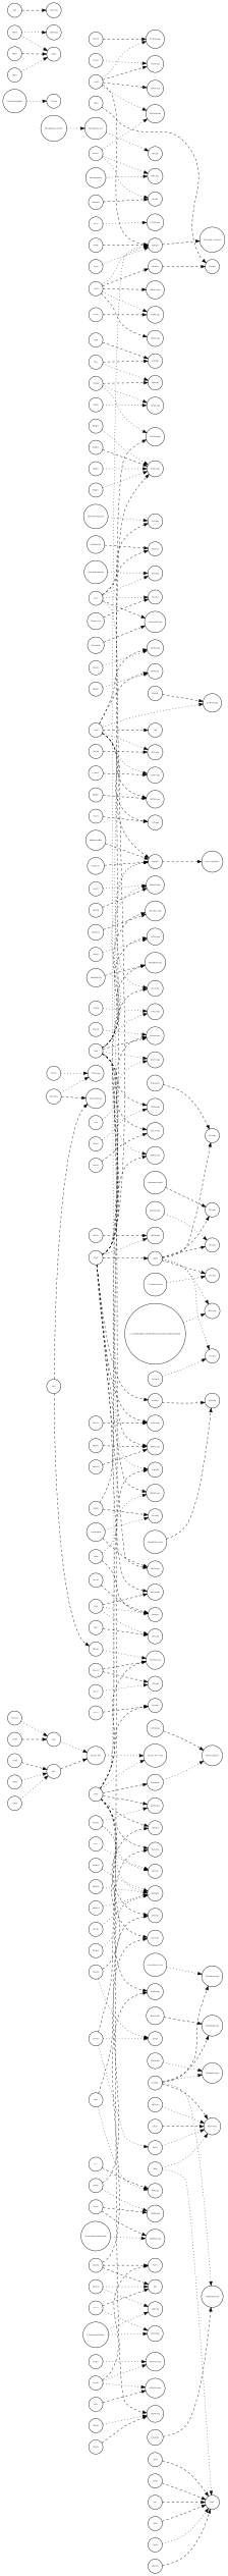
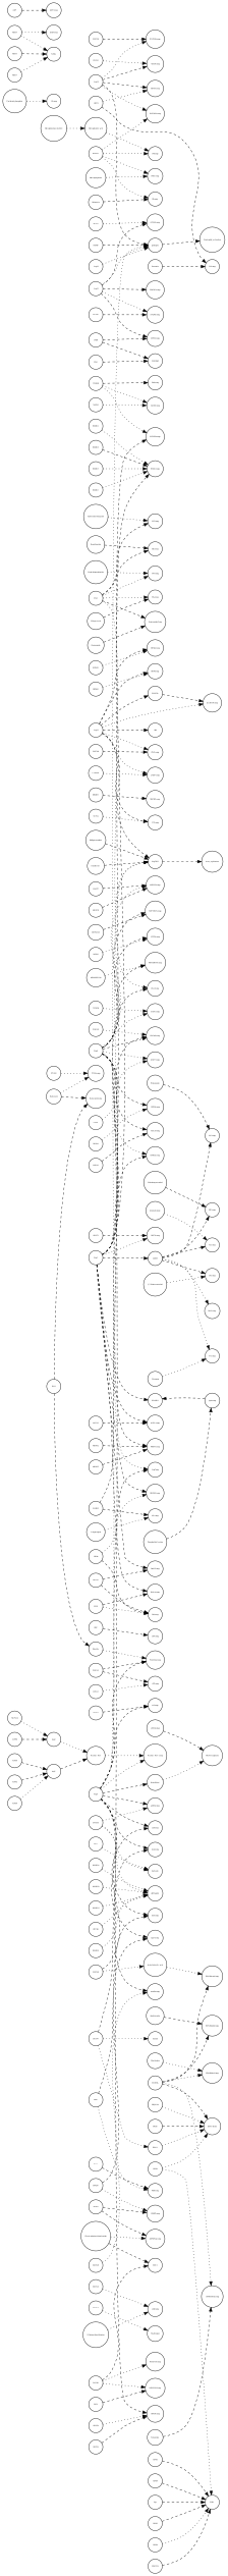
  strict digraph {
    rankdir=LR
    node [annotation=urn_miriam_pubmed_32353859 bipartite=0 cls=complex fontsize=4 shape=circle]
    edge [interaction_type=production style=dashed]
    n1 [annotation=urn_miriam_uniprot_P0C6X7 cls=macromolecule label=Nsp16]
    n2 [annotation="urn_miriam_doi_10.1101%2F2020.03.31.019216" label=pathogen]
    n3 [annotation="urn_miriam_go_GO%3A0042119" cls=phenotype label=Neutrophil_activation]
    n4 [annotation=urn_miriam_uniprot_A3KN83 cls=macromolecule label=SBNO1]
    n5 [label=SBNOcomp]
    n6 [annotation="urn_miriam_pubmed_17620346|urn_miriam_pubmed_16679386" label=RofecoxibComp]
    n7 [annotation=urn_miriam_uniprot_Q7L2J0 cls=macromolecule label=MEPCE]
    n8 [annotation=urn_miriam_pubmed_29845934 label=MEPCEcomp]
    n9 [annotation=urn_miriam_uniprot_P15622 cls=macromolecule label=ZNF250]
    n10 [annotation="urn_miriam_doi_10.1101%2F2020.06.17.156455" label=ZNF250comp]
    n11 [annotation=urn_miriam_pubmed_20811346 label=EDNRAmbComp]
    n12 [annotation=urn_miriam_pubmed_19153232 label=homodimer]
    n13 [annotation=urn_miriam_pubmed_19153232 label=RNArecognition]
    n14 [annotation=urn_miriam_uniprot_Q9HD40 cls=macromolecule label=SEPSECS]
    n15 [label=SEPSECScomp]
    n16 [annotation=urn_miriam_pubmed_17194211 label=SPcomp]
    n17 [annotation=urn_miriam_pubmed_12876237 label=NCcomp]
    n18 [label=eifcomp]
    n19 [annotation=urn_miriam_pubmed_8702639 label=Fibrillin]
    n20 [label=Fibrillincomp]
    n21 [annotation="urn_miriam_doi_10.1101%2F2020.06.17.156455" label=CA12comp]
    n22 [annotation="urn_miriam_pubmed_12660248|urn_miriam_pubmed_12023972|urn_miriam_pubmed_11596649" label=SAdComp2]
-   n23 [annotation=urn_miriam_pubmed_12671891 label=MAT]
    n24 [annotation=urn_miriam_uniprot_Q9UBW8 cls=macromolecule label=COPS4]
    n25 [annotation=urn_miriam_pubmed_16045761 label=COPS]
    n26 [annotation="urn_miriam_uniprot_Q99567|urn_miriam_pubmed_30543681" cls=macromolecule label=NUP88]
    n27 [annotation=urn_miriam_pubmed_9049309 label=nup2]
    n28 [annotation=urn_miriam_pubmed_32296183 label="Nuclear Pore"]
    n29 [annotation="urn_miriam_uniprot_P13984|urn_miriam_pubmed_10428810" cls=macromolecule label=GTF2F2]
    n30 [annotation=urn_miriam_pubmed_8934526 label="TAT-HIV"]
    n31 [label=gtf2f2comp]
    n32 [annotation=urn_miriam_pubmed_26344197 label=gtfrnapoly]
    n33 [annotation=urn_miriam_uniprot_Q8NEJ9 cls=macromolecule label=NGDN]
    n34 [label=NGDNcomp]
    n35 [annotation=urn_miriam_pubmed_10727528 label=EDNRAcetComp]
    n36 [annotation="urn_miriam_pubchem.compound_16004692|urn_miriam_chebi_CHEBI%3A76607" cls="simple chemical" label=Macitentan]
    n37 [annotation="urn_miriam_pubmed_24261583|urn_miriam_pubmed_22862294|urn_miriam_pubmed_22458347" label=EDNRMacComp]
    n38 [annotation=urn_miriam_uniprot_O94973 cls=macromolecule label=AP2A2]
    n39 [label=AP2A2comp]
    n40 [label=MPHOSPHcomp]
    n41 [annotation=urn_miriam_uniprot_Q96F45 cls=macromolecule label=ZNF503]
    n42 [label=znfcomp]
    n43 [annotation=urn_miriam_pubmed_27705803 label=dcafznf]
    n44 [annotation=urn_miriam_uniprot_P46379 cls=macromolecule label=BAG6]
    n45 [annotation=urn_miriam_pubmed_17678888 label="EDN1-homo"]
    n46 [annotation="urn_miriam_pubchem.compound_66414" cls="simple chemical" label="2-Methoxyestradiol"]
    n47 [annotation=urn_miriam_pubmed_1170911 label=MCcomp]
    n48 [annotation=urn_miriam_pubmed_17496727 label=IMcomp]
    n49 [label=dcafcomp]
    n50 [annotation=urn_miriam_uniprot_Q7Z3B4 cls=macromolecule label=NUP54]
    n51 [annotation=urn_miriam_pubmed_12196509 label=nup1]
    n52 [annotation=urn_miriam_uniprot_Q96IZ5 cls=macromolecule label=RBM41]
    n53 [label=RBMcomp]
    n54 [annotation=urn_miriam_pubmed_20196537 label=ACcomp]
    n55 [annotation="urn_miriam_pubchem.compound_667490" cls="simple chemical" label=Mercaptopurine]
    n56 [annotation=urn_miriam_pubmed_18506437 label=IMercomp]
    n57 [annotation=urn_miriam_uniprot_Q5VUA4 cls=macromolecule label=ZNF318]
    n58 [label=ZNFcomp]
    n59 [annotation=urn_miriam_uniprot_P12268 cls=macromolecule label=IMPDH2]
    n60 [annotation=urn_miriam_pubmed_17139284 label=IRcomp]
    n61 [label=INPDH2comp]
    n62 [label=CCDCcomp]
    n63 [annotation=urn_miriam_pubmed_19765186 label=SPARTcomp]
    n64 [annotation=urn_miriam_pubmed_19153232 cls="nucleic acid feature" label=ssRNAoligo]
    n65 [label=CYB5R3comp]
    n66 [label=nek9comp]
    n67 [label=SIRT5comp]
    n68 [annotation=urn_miriam_uniprot_O43570 cls=macromolecule label=CA12]
    n69 [annotation=urn_miriam_pubmed_19119014 label=HCTcomp]
    n70 [annotation=urn_miriam_pubmed_19119014 label=BZcomp]
    n71 [annotation=urn_miriam_pubmed_19119014 label=HFTcomp]
    n72 [annotation=urn_miriam_pubmed_20185318 label=EAcomp]
    n73 [annotation=urn_miriam_pubmed_19703035 label=ZonisamideComp]
    n74 [label=AP2M1comp]
    n75 [label=AATFcomp]
    n76 [annotation="urn_miriam_pubchem.compound_34755" cls="simple chemical" label=Ademetionine]
    n77 [label="Nuclear Pore comp"]
    n78 [annotation=urn_miriam_pubmed_32296183 label=NspComp]
    n79 [annotation="urn_miriam_pubchem.compound_439153" cls="simple chemical" label=NADH]
    n80 [annotation=urn_miriam_pubmed_17341833 label=NADHcomp]
    n81 [annotation=urn_miriam_uniprot_Q9NQT5 cls=macromolecule label=EXOSC3]
    n82 [annotation="urn_miriam_pubmed_32353859|urn_miriam_pubmed_28514442" label=EXOCcomp]
    n83 [label=mat2bcomp]
    n84 [annotation="urn_miriam_uniprot_P61962|urn_miriam_pubmed_16887337|urn_miriam_pubmed_16949367" cls=macromolecule label=DCAF7]
    n85 [annotation=urn_miriam_ncbigene_1906 cls="nucleic acid feature" label=EDN1]
    n86 [label=LARPcomp]
    n87 [label=MRPScomp]
    n88 [annotation=urn_miriam_uniprot_Q4G0J3 cls=macromolecule label=LARP7]
    n89 [annotation=urn_miriam_uniprot_Q9NY61 cls=macromolecule label=AATF]
    n90 [annotation=urn_miriam_uniprot_P0DTD1 cls=macromolecule label=Nsp12]
    n91 [label=ZC3H7Acomp]
    n92 [annotation="urn_miriam_doi_10.1101%2F2020.03.16.993386" label=Nsp7812]
    n93 [label=MYCBPcomp]
    n94 [label=TCFcomp]
    n95 [label=s389]
    n96 [annotation="urn_miriam_go_GO%3A0039694|urn_miriam_doi_10.1126%2Fscience.abc1560" cls=phenotype label=virus_replication]
    n97 [label=mibcomp]
    n98 [annotation=urn_miriam_uniprot_Q00266 cls=macromolecule label=MAT1A]
    n99 [annotation="urn_miriam_pubmed_12631701|urn_miriam_pubmed_12060674|urn_miriam_pubmed_11301045|urn_miriam_pubmed_12660248" label=SAdComp]
    n100 [annotation=urn_miriam_uniprot_O00548 cls=macromolecule label=DLL1]
    n101 [annotation=urn_miriam_pubmed_21985982 label=MIBcomp]
    n102 [annotation=urn_miriam_uniprot_P51149 cls=macromolecule label=RAB7A]
    n103 [annotation=urn_miriam_pubmed_10592235 label=RGcomp]
    n104 [label=RAB7comp]
    n105 [annotation=urn_miriam_pubmed_17016423 label=ADPcomp]
    n106 [annotation="urn_miriam_uniprot_P0DTD1|urn_miriam_ncbiprotein_YP_009725304|urn_miriam_taxonomy_2697049" cls=macromolecule label=Nsp8]
    n107 [label=DDX30comp]
    n108 [label=NOL10comp]
    n109 [annotation="urn_miriam_doi_10.1101%2F2020.06.17.156455" label=FOCADcomp]
    n110 [annotation="urn_miriam_doi_10.1101%2F2020.03.31.019216" label=NARS2comp]
    n111 [label=SRP54comp]
    n112 [annotation=urn_miriam_uniprot_Q96I59 cls=macromolecule label=NARS2]
    n113 [annotation=urn_miriam_pubmed_16753178 label=NLcomp]
    n114 [annotation=urn_miriam_uniprot_Q96CW1 cls=macromolecule label=AP2M1]
    n115 [annotation=urn_miriam_uniprot_P61586 cls=macromolecule label=RHOA]
    n116 [label=RHOA7comp]
    n117 [annotation=urn_miriam_uniprot_P62487 cls=macromolecule label=POLR2G]
    n118 [annotation=urn_miriam_uniprot_Q86TG7 cls=macromolecule label=PEG10]
    n119 [annotation="urn_miriam_doi_10.1101%2F2020.06.17.156455" label=PEG10comp]
    n120 [annotation="urn_miriam_chebi_CHEBI%3A18303|urn_miriam_pubchem.compound_6323481" cls="simple chemical" label="Phosphatidyl serine"]
    n121 [annotation=urn_miriam_pubmed_16530182 label=lipidcomp]
    n122 [annotation=urn_miriam_uniprot_P00387 cls=macromolecule label=CYB5R3]
    n123 [annotation=urn_miriam_pubmed_17016423 label=FADcomp]
    n124 [annotation=urn_miriam_uniprot_O76094 cls=macromolecule label=SRP72]
    n125 [label=SRP72comp]
    n126 [annotation="urn_miriam_pubchem.compound_643975" cls="simple chemical" label=FAD]
    n127 [annotation=urn_miriam_pubmed_10592235 label=FGCOMP]
    n128 [annotation=urn_miriam_uniprot_P31153 cls=macromolecule label=MAT2A]
    n129 [label=spartcomp]
    n130 [annotation=urn_miriam_uniprot_P0DTD1 cls=macromolecule label=Nsp7]
    n131 [annotation=urn_miriam_uniprot_P21964 cls=macromolecule label=COMT]
    n132 [label=RALAcomp]
    n133 [label=ACSLcomp]
    n134 [annotation=urn_miriam_uniprot_Q8WTV0 cls=macromolecule label=SCARB1]
    n135 [annotation=urn_miriam_pubmed_17016423 label=DCcomp]
    n136 [annotation=urn_miriam_pubmed_10592235 label=DNCcomp]
    n137 [annotation=urn_miriam_pubmed_20502133 label=TCcomp]
    n138 [annotation="urn_miriam_pubchem.compound_3870203" cls="simple chemical" label="3_5-Dinitrocatechol"]
    n139 [annotation="urn_miriam_pubchem.compound_5090|urn_miriam_chebi_CHEBI%3A8887" cls="simple chemical" label=Rofecoxib]
    n140 [annotation=urn_miriam_pubmed_20724158 label=PTGScomp]
    n141 [annotation="urn_miriam_chebi_CHEBI%3A5778|urn_miriam_pubchem.compound_3639" cls="simple chemical" label=Hydrochlorothiazide]
    n142 [annotation="urn_miriam_pubchem.compound_5281078" cls="simple chemical" label="Mycophenolate mofetil"]
    n143 [annotation="urn_miriam_pubchem.compound_446541|urn_miriam_pubmed_17496727" cls="simple chemical" label="Mycophenolic acid"]
    n144 [cls=macromolecule label=PTGS2 annotation=""]
    n145 [annotation="urn_miriam_pubchem.compound_643975|urn_miriam_chebi_CHEBI%3A135736" cls="simple chemical" label=Sitaxentan]
    n146 [annotation=urn_miriam_pubmed_17472992 label=EDNRASitaComp]
    n147 [annotation=urn_miriam_uniprot_O95831 cls=macromolecule label=AIFM1]
    n148 [annotation="urn_miriam_pubmed_17016423|urn_miriam_pubmed_17139284|urn_miriam_pubmed_10592235" label=AIFMFlaComp]
    n149 [annotation="urn_miriam_chebi_CHEBI%3A5784|urn_miriam_pubchem.compound_70876165" cls="simple chemical" label=Hydroflumethiazide]
    n150 [annotation="urn_miriam_pubmed_17016423|urn_miriam_pubmed_17139284" label=NECINsComp]
    n151 [annotation=urn_miriam_uniprot_Q13868 cls=macromolecule label=EXOSC2]
    n152 [annotation=urn_miriam_uniprot_Q13206 cls=macromolecule label=DDX10]
    n153 [annotation=urn_miriam_uniprot_P25101 cls=macromolecule label=EDNRA]
-   n154 [annotation=urn_miriam_uniprot_P01308 cls=macromolecule label=Insulin]
    n155 [annotation="urn_miriam_pubchem.compound_135398619" cls="simple chemical" label=GDP]
    n156 [annotation=urn_miriam_pubmed_10592235 label=GDPcomp]
    n157 [annotation=urn_miriam_uniprot_Q9BSC4 cls=macromolecule label=NOL10]
    n158 [annotation=urn_miriam_pubmed_28514442 label=NEKs]
    n159 [annotation=urn_miriam_uniprot_P35658 cls=macromolecule label=NUP214]
    n160 [annotation="urn_miriam_chebi_CHEBI%3A145994|urn_miriam_pubchem.compound_121304016" cls="simple chemical" label="remdesivir "]
    n161 [annotation="urn_miriam_pubchem.compound_6918493|urn_miriam_chebi_CHEBI%3A135949" cls="simple chemical" label=Ambrisentan]
    n162 [annotation=urn_miriam_uniprot_Q7L5N1 cls=macromolecule label=COPS6]
    n163 [annotation=urn_miriam_uniprot_P09132 cls=macromolecule label=SRP19]
    n164 [annotation=urn_miriam_uniprot_Q9BVL2 cls=macromolecule label=NUP58]
    n165 [annotation="urn_miriam_chebi_CHEBI%3A16761|urn_miriam_pubchem.compound_6022" cls="simple chemical" label=ADP]
-   n166 [annotation="urn_miriam_pubchem.compound_6914595" cls="simple chemical" label="(3_4-DIHYDROXY-2-NITROPHENYL)(PHENYL)METHANONE"]
    n167 [annotation="urn_miriam_uniprot_I2A5W5|urn_miriam_taxonomy_11676" cls=macromolecule label=Vpr]
    n168 [annotation="urn_miriam_chebi_CHEBI%3A10127|urn_miriam_pubchem.substance_5734" cls="simple chemical" label=Zonisamide]
    n169 [label=ERGIC1comp]
    n170 [annotation="urn_miriam_pubchem.compound_34755|urn_miriam_chebi_CHEBI%3A15414" cls="simple chemical" label="S-Adenosylmethionine"]
    n171 [annotation="urn_miriam_uniprot_Q9NZL9|urn_miriam_pubmed_10644686|urn_miriam_pubmed_23189196|urn_miriam_pubmed_25075345|urn_miriam_pubmed_23425511" cls=macromolecule label=MAT2B]
    n172 [annotation=urn_miriam_pubmed_25544563 label=NEC1]
    n173 [annotation=urn_miriam_uniprot_Q9HC98 cls=macromolecule label=NEK6]
    n174 [annotation=urn_miriam_uniprot_O00566 cls=macromolecule label=MPHOSPH10]
    n175 [annotation=urn_miriam_uniprot_Q8TDX7 cls=macromolecule label=NEK7]
    n176 [annotation="urn_miriam_uniprot_A6MI22|urn_miriam_taxonomy_11676" cls=macromolecule label=TAT]
    n177 [cls=macromolecule label=FBLN5 annotation=""]
    n178 [annotation=urn_miriam_pubmed_14745449 label=LOXcomp]
    n179 [annotation=urn_miriam_uniprot_Q96B26 cls=macromolecule label=EXOSC8]
    n180 [annotation=urn_miriam_ncbigene_8673700 cls="nucleic acid feature" label=RdRpassembled]
    n181 [annotation=urn_miriam_uniprot_O60524 cls=macromolecule label=NEMF]
    n182 [annotation="urn_miriam_pubchem.compound_5361" cls="simple chemical" label=Suramin]
    n183 [annotation=urn_miriam_pubmed_17355872 label=SScomp]
    n184 [annotation=urn_miriam_uniprot_P61201 cls=macromolecule label=COPS2]
    n185 [annotation="urn_miriam_chebi_CHEBI%3A4775|urn_miriam_pubchem.compound_5281855" cls="simple chemical" label="Ellagic Acid"]
    n186 [annotation=urn_miriam_uniprot_Q9H6F5 cls=macromolecule label=CCDC86]
    n187 [annotation="urn_miriam_pubchem.compound_6267" cls="simple chemical" label="L-Asparagine"]
    n188 [annotation="urn_miriam_uniprot_Q15056|urn_miriam_pubmed_10585411|urn_miriam_pubmed_11418588" cls=macromolecule label=EIF4H]
    n189 [annotation=urn_miriam_uniprot_Q00403 cls=macromolecule label=GTF2B]
    n190 [annotation="urn_miriam_pubchem.compound_4659569" cls="simple chemical" label=Tolcapone]
    n191 [cls=macromolecule label=MRPS5 annotation=""]
    n192 [annotation="urn_miriam_chebi_CHEBI%3A3047|urn_miriam_pubchem.compound_2343" cls="simple chemical" label=Benzthiazide]
    n193 [annotation=urn_miriam_uniprot_Q8TD19 cls=macromolecule label=NEK9]
    n194 [annotation="urn_miriam_pubchem.compound_1051" cls="simple chemical" label="Pyridoxal phosphate"]
    n195 [annotation=urn_miriam_pubmed_8940009 label=NECENVComp]
    n196 [annotation="urn_miriam_pubchem.compound_37542|urn_miriam_doi_10.1016%2FS0140-6736(20)31042-4" cls="simple chemical" label=Ribavirin]
    n197 [annotation=urn_miriam_uniprot_Q99627 cls=macromolecule label=COPS8]
    n198 [label=GFERcomp]
    n199 [annotation="urn_miriam_uniprot_A0A517FIL8|urn_miriam_taxonomy_11676" cls=macromolecule label=ENV]
    n200 [annotation=urn_miriam_uniprot_Q9UBW8 cls=macromolecule label=COPS7A]
    n201 [annotation=urn_miriam_uniprot_P19388 cls=macromolecule label=POLR2E]
    n202 [annotation=urn_miriam_uniprot_Q5VW36 cls=macromolecule label=FOCAD]
    n203 [annotation=urn_miriam_uniprot_Q9Y399 cls=macromolecule label=MRPS2]
    n204 [annotation=urn_miriam_uniprot_P0C6X7 cls=macromolecule label=Nsp14]
    n205 [annotation=urn_miriam_uniprot_P15502 cls=macromolecule label=ELN]
    n206 [annotation="urn_miriam_pubchem.compound_2244|urn_miriam_chebi_CHEBI%3A15365" cls="simple chemical" label="Acetylsalicylic acid"]
    n207 [annotation=urn_miriam_uniprot_Q9NRR5 cls=macromolecule label=UBQLN4]
    n208 [annotation=urn_miriam_uniprot_Q9NXA8 cls=macromolecule label=SIRT5]
    n209 [cls=macromolecule label=ACSL3 annotation=""]
    n210 [annotation=urn_miriam_uniprot_P30876 cls=macromolecule label=POLR2A]
    n211 [annotation=urn_miriam_uniprot_P37198 cls=macromolecule label=NUP62]
    n212 [annotation=urn_miriam_uniprot_Q8N0X7 cls=macromolecule label=SPART]
    n213 [annotation=urn_miriam_uniprot_P30876 cls=macromolecule label=POLR2B]
    n214 [annotation=urn_miriam_uniprot_Q92615 cls=macromolecule label="LARP4B "]
    n215 [cls=macromolecule label=PCSK1 annotation=""]
    n216 [annotation=urn_miriam_uniprot_Q92905 cls=macromolecule label=COPS5]
    n217 [annotation=urn_miriam_uniprot_P11233 cls=macromolecule label=RALA]
    n218 [annotation=urn_miriam_uniprot_Q08397 cls=macromolecule label=LOXL1]
    n219 [annotation=urn_miriam_uniprot_P0DTD1 cls=macromolecule label=Nsp10]
    n220 [annotation=urn_miriam_uniprot_P61011 cls=macromolecule label=SRP54]
    n221 [annotation="urn_miriam_pubchem.compound_643975|urn_miriam_chebi_CHEBI%3A16238" cls="simple chemical" label="Flavin adenine dinucleotide"]
    n222 [annotation=urn_miriam_uniprot_O75592 cls=macromolecule label=MYCBP2]
    n223 [annotation="urn_miriam_uniprot_P0DTD1|urn_miriam_ncbiprotein_YP_009725305" cls=macromolecule label=Nsp9]
    n224 [annotation=urn_miriam_uniprot_Q8IWR0 cls=macromolecule label="ZC3H7A "]
    n225 [annotation=urn_miriam_uniprot_Q9NQT4 cls=macromolecule label=EXOSC5]
    n226 [annotation=urn_miriam_uniprot_Q99081 cls=macromolecule label=TCF12]
    n227 [annotation="urn_miriam_pubchem.compound_5281081" cls="simple chemical" label=Entacapone]
    n228 [annotation=urn_miriam_uniprot_P55789 cls=macromolecule label=GFER]
    n229 [annotation="urn_miriam_uniprot_Q86YT6|urn_miriam_pubmed_24185901" cls=macromolecule label=MIB1]
    n1 -> n2 [style=dotted]
    n2 -> n3
    n4 -> n5 [style=dotted]
    n7 -> n8
    n9 -> n10
    n12 -> n13 [style=dotted]
    n14 -> n15
    n19 -> n20 [style=dotted]
    n24 -> n25
    n26 -> n27
    n27 -> n28 [style=dotted]
    n28 -> n77 [style=dotted]
    n29 -> n30 [style=dotted]
    n29 -> n31 [style=dotted]
    n29 -> n32 [style=dotted]
    n33 -> n34 [style=dotted]
    n36 -> n37 [style=dotted]
    n38 -> n39 [style=dotted]
    n41 -> n42
-   n41 -> n43 [style=dotted]
+   n41 -> n206 [style=dotted]
    n44 -> n45
    n46 -> n47
    n50 -> n51 [style=dotted]
    n51 -> n28
    n52 -> n53 [style=dotted]
    n55 -> n56 [style=dotted]
    n57 -> n58
+   n59 -> n48 [style=dotted]
    n59 -> n56 [style=dotted]
    n59 -> n60 [style=dotted]
    n59 -> n61 [style=dotted]
    n64 -> n13
    n68 -> n21 [style=dotted]
    n68 -> n69
    n68 -> n70
    n68 -> n71 [style=dotted]
    n68 -> n72 [style=dotted]
    n68 -> n73
    n76 -> n54 [style=dotted]
    n79 -> n80 [style=dotted]
    n81 -> n82 [style=dotted]
    n84 -> n43 [style=dotted]
    n84 -> n49
    n84 -> n85 [annotation=urn_miriam_pubmed_27880803 interaction_type=catalysis style=dotted]
    n85 -> n45 [style=dotted]
-   n88 -> n8 [style=dotted]
+   n88 -> n8
    n89 -> n75 [style=dotted]
    n90 -> n5
    n90 -> n53
    n90 -> n58 [style=dotted]
    n90 -> n86 [style=dotted]
    n90 -> n91 [style=dotted]
    n90 -> n92
-   n90 -> n93
+   n90 -> n224
    n90 -> n94
    n90 -> n95
    n92 -> n96
-   n98 -> n23 [style=dotted]
    n98 -> n99 [style=dotted]
    n100 -> n101
    n102 -> n103
-   n187 -> n104
+   n102 -> n104
    n106 -> n8 [style=dotted]
    n106 -> n15
    n106 -> n34
    n106 -> n40
    n106 -> n62 [style=dotted]
    n106 -> n75 [style=dotted]
    n106 -> n78 [style=dotted]
    n106 -> n87
    n106 -> n92 [style=dotted]
    n106 -> n107
    n106 -> n108
    n106 -> n109
    n106 -> n110 [style=dotted]
    n106 -> n111
    n112 -> n110
    n112 -> n113
    n114 -> n74
    n115 -> n103
    n115 -> n116 [style=dotted]
    n117 -> n32 [style=dotted]
    n118 -> n119 [style=dotted]
    n120 -> n121
    n122 -> n65 [style=dotted]
    n122 -> n80 [style=dotted]
    n122 -> n123
    n124 -> n125
-   n126 -> n123 [style=dotted]
    n126 -> n127
    n128 -> n22 [style=dotted]
-   n128 -> n23
    n130 -> n21
    n130 -> n65
    n130 -> n82
    n130 -> n92 [style=dotted]
    n130 -> n104
    n130 -> n109
    n130 -> n116
    n130 -> n125 [style=dotted]
    n130 -> n131
    n130 -> n132
    n130 -> n133
    n130 -> n134
    n131 -> n17
    n131 -> n47
    n131 -> n54
    n131 -> n135
    n131 -> n136 [style=dotted]
    n131 -> n137 [style=dotted]
-   n134 -> n121
+   n121 -> n134
    n138 -> n135 [style=dotted]
    n139 -> n6
    n139 -> n140 [style=dotted]
    n141 -> n69 [style=dotted]
    n142 -> n143 [style=dotted]
    n143 -> n48 [style=dotted]
    n144 -> n140 [style=dotted]
    n145 -> n146
    n147 -> n63
    n147 -> n148
    n149 -> n71 [style=dotted]
    n151 -> n82 [style=dotted]
    n152 -> n107 [style=dotted]
    n153 -> n11
    n153 -> n35
    n153 -> n37 [style=dotted]
    n153 -> n45
    n153 -> n146 [style=dotted]
-   n154 -> n150 [style=dotted]
    n155 -> n156
    n157 -> n108
    n159 -> n27 [style=dotted]
    n160 -> n92 [annotation="urn_miriam_doi_10.1126%2Fscience.abc1560" interaction_type=catalysis]
    n161 -> n11
    n162 -> n25 [style=dotted]
    n162 -> n45 [style=dotted]
    n163 -> n111
    n164 -> n51
    n165 -> n105
-   n166 -> n136 [style=dotted]
    n167 -> n25
    n168 -> n73
-   n170 -> n22 [style=dotted]
    n170 -> n99 [style=dotted]
-   n171 -> n23
-   n171 -> n83
-   n171 -> n172
+   n171 -> n83 [style=dotted]
+   n221 -> n172
    n173 -> n158
-   n174 -> n40
+   n174 -> n40 [style=dotted]
    n175 -> n158 [style=dotted]
    n176 -> n30 [style=dotted]
    n177 -> n20
    n177 -> n178
    n179 -> n82
    n180 -> n92
    n181 -> n2
    n182 -> n183
    n184 -> n25
    n185 -> n72
    n186 -> n62 [style=dotted]
    n187 -> n113 [style=dotted]
    n188 -> n18
    n189 -> n32 [style=dotted]
    n190 -> n137 [style=dotted]
    n191 -> n87
    n192 -> n70
    n193 -> n66 [style=dotted]
    n193 -> n158 [style=dotted]
    n194 -> n16 [style=dotted]
    n196 -> n60
    n197 -> n25 [style=dotted]
    n199 -> n195
    n200 -> n25
    n201 -> n32 [style=dotted]
    n202 -> n109 [style=dotted]
    n203 -> n87
    n204 -> n2
    n204 -> n10 [style=dotted]
    n204 -> n61 [style=dotted]
    n204 -> n67
    n204 -> n119
    n205 -> n6
    n205 -> n19
    n206 -> n35 [style=dotted]
    n207 -> n45 [style=dotted]
+   n208 -> n67 [style=dotted]
    n208 -> n183
    n209 -> n133
    n210 -> n32 [style=dotted]
-   n211 -> n51 [style=dotted]
+   n211 -> n51
    n212 -> n63 [style=dotted]
    n212 -> n129
    n213 -> n32 [style=dotted]
-   n214 -> n86
+   n214 -> n86 [style=dotted]
    n215 -> n150 [style=dotted]
    n215 -> n172
    n215 -> n195 [style=dotted]
    n216 -> n25
    n217 -> n103 [style=dotted]
    n217 -> n132
-   n217 -> n156 [style=dotted]
    n218 -> n178 [style=dotted]
    n219 -> n2 [style=dotted]
-   n219 -> n182
+   n219 -> n39
    n219 -> n74 [style=dotted]
    n219 -> n169
    n219 -> n198
    n220 -> n111 [style=dotted]
    n221 -> n148 [style=dotted]
    n222 -> n93
    n223 -> n2 [style=dotted]
    n223 -> n12
    n223 -> n18
    n223 -> n20
    n223 -> n31
    n223 -> n42
    n223 -> n49
    n223 -> n77 [style=dotted]
    n223 -> n78
    n223 -> n83
    n223 -> n97
    n223 -> n129
    n224 -> n91
    n225 -> n82 [style=dotted]
-   n226 -> n94
+   n226 -> n94 [style=dotted]
    n227 -> n17
    n228 -> n127
+   n228 -> n198
    n229 -> n97
    n229 -> n101 [style=dotted]
  }
